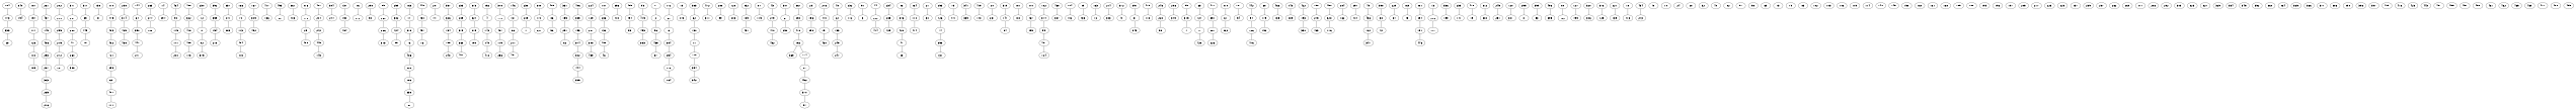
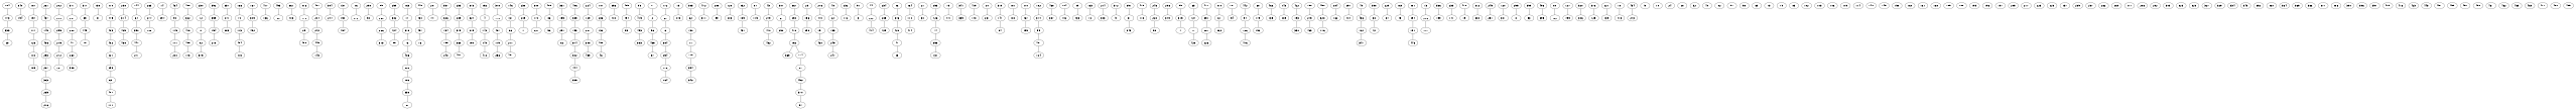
  graph {
    184
    473
    333
    23
    340
    194
    123
    100
    183
    363
    265
    216
    272
    121
    280
    47
    260
    388
    35
    445
    78
    138
    51
-   321 [label=721]
+   321
    393
    69
    401
    317
    258
    314
    429
    438
    144
    64
    350
    447
    274
    108
    14
    294
    175
    171
    200
    409
    173
    12
    0
    92
    375
    154
    218
    337
    241
    283
    454
    213
    309
    492
    417
    136
    493
    88
    361
    403
    316
    278
    29
    498
    271
    166
    70
    113
    407
    204
    242
    449
    304
    244
    150
    484
    26
    212
    298
    50
    268
    266
    313
    259
    382
    424
    85
    486
    220
    186
    338
    255
    215
    448
    430
    497
    16
    201
    471
    326
    134
    159
    248
    368
    490
    324
    219
    190
    240
    412
    143
    357
    119
    256
    211
    491
    209
    1
    170
    227
    86
    96
    238
    331
    155
    291
    82
    385
    153
    374
    207
    308
    439
    66
    107
    236
    132
    488
    356
    400
    494
    93
    224
    129
    453
    353
    56
    435
    37
    176
    164
    15
    348
    371
    281
    354
    342
    472
    311
    485
    288
    99
    418
    128
    203
    189
    431
    87
    115
    43
    279
    470
    432
    117
    483
    482
    307
    67
    290
    379
    152
    369
    174
    452
    370
    97
    137
    156
    358
    302
    276
    440
    151
    460
    46
    142
    48
    22
    133
    249
    232
    112
    60
    6
    384
    254
    91
    3
    222
    414
    285
    425
    36
    346
    420
    41
    110
    474
    21
    30
    475
    17
    318
    76
    383
    62
    130
    11
    355
    131
    27
    187
    157
    75
    441
    341
    339
    419
    148
    373
    20
    231
    234
    147
    84
    181
    180
    359
    289
    81
    90
    270
    467
    299
    182
    344
    55
    481
    468
    387
    104
    402
    124
    489
    247
    39
    433
    163
    72
    230
    233
    214
    303
    372
    9
    391
    31
    343
    479
    118
    228
    98
    33
    406
    296
    349
    252
    4
    95
    415
    111
    426
    74
    59
    315
    7
    77
    428
    287
    226
    300
    310
    61
    362
    351
    172
    444
    335
    263
    101
    54
    487
    442
    94
    126
    476
    408
    322
    332
    179
    192
    466
    135
    392
    149
    456
    293
    267
    243
    389
    422
    193
    330
    198
    275
    463
    328
    116
    284
    162
    246
    250
    410
    297
    404
    122
    347
    261
    437
    165
    38
    42
    229
    34
    421
    105
    2
    49
    436
    169
    45
    381
    394
    191
    446
    253
    367
    202
    208
    411
    178
    206
    177
    336
    199
    235
    141
    478
    19
    319
    398
    312
    380
    71
    146
    245
    251
    120
    301
    68
    63
    427
    464
    295
    8
    399
    53
    450
    496
    395
    80
    282
    127
    499
    378
    25
    320
    306
    376
    125
    210
    221
    139
    18
    413
    44
    167
    264
    434
    273
    13
    89
    5
    10
    24
    28
    32
    40
    52
    57
    58
    65
    73
    79
    83
    102
    103
    106
    109
    114
    140
    145
    158
    160
    161
    168
    185
    188
    195
    196
    197
    205
    217
    223
    225
    237
    239
    257
    262
    269
    277
    286
    292
    305
    323
+   325
    327
    329
    334
    345
    352
    360
    364
    365
    366
    377
    386
    390
    396
    397
    405
    416
    423
    443
    451
    455
    457
    458
    461
    462
    465
    469
    477
    480
    495
    184 -- 473
    473 -- 333
    333 -- 23
    340 -- 194
    123 -- 100
    100 -- 183
    363 -- 265
    265 -- 216
    272 -- 121
    280 -- 47
    47 -- 260
    260 -- 388
    35 -- 445
    445 -- 78
    138 -- 51
    321 -- 393
    393 -- 69
    69 -- 401
    401 -- 111
    317 -- 35
    258 -- 314
    314 -- 429
    429 -- 438
    144 -- 64
    64 -- 350
    350 -- 447
    447 -- 271
    274 -- 108
    14 -- 294
    175 -- 171
    171 -- 200
    409 -- 173
    12 -- 0
    0 -- 92
    92 -- 375
    154 -- 218
    337 -- 241
    241 -- 283
    454 -- 213
    309 -- 492
    417 -- 136
    493 -- 88
    361 -- 403
    316 -- 278
    278 -- 29
    29 -- 498
    166 -- 70
    70 -- 113
    113 -- 454
    407 -- 204
    204 -- 242
    242 -- 449
    449 -- 143
    304 -- 244
    150 -- 484
    26 -- 212
    298 -- 50
    268 -- 266
    266 -- 313
    259 -- 382
    382 -- 424
    424 -- 85
    486 -- 220
    220 -- 186
    186 -- 338
    338 -- 81
    255 -- 215
    215 -- 272
    448 -- 430
    430 -- 497
    497 -- 16
    201 -- 471
    326 -- 134
    134 -- 159
    159 -- 248
    368 -- 490
    324 -- 219
    219 -- 190
    240 -- 412
    357 -- 326
    119 -- 256
    211 -- 491
    209 -- 1
    170 -- 227
    86 -- 96
    238 -- 209
    331 -- 155
    155 -- 291
    291 -- 82
    385 -- 153
    153 -- 374
    374 -- 302
    207 -- 308
    308 -- 439
    66 -- 211
    107 -- 236
    236 -- 132
    132 -- 488
    488 -- 46
    356 -- 400
    494 -- 93
    224 -- 129
    129 -- 207
    453 -- 353
    56 -- 435
    435 -- 37
    176 -- 164
    15 -- 348
    371 -- 281
    281 -- 280
    354 -- 342
    472 -- 311
    485 -- 494
    288 -- 99
    418 -- 409
    128 -- 203
    189 -- 431
    87 -- 115
    43 -- 279
    279 -- 470
    470 -- 432
    117 -- 123
    483 -- 482
    482 -- 321
    307 -- 67
    67 -- 290
    379 -- 368
    152 -- 369
    152 -- 174
    174 -- 27
    452 -- 370
    370 -- 97
    137 -- 150
    156 -- 358
    302 -- 444
    276 -- 440
    440 -- 151
    151 -- 460
    142 -- 240
    48 -- 22
    22 -- 133
    133 -- 249
    249 -- 247
    232 -- 112
    60 -- 6
    6 -- 384
    384 -- 254
    254 -- 176
    91 -- 3
    222 -- 414
    285 -- 425
    36 -- 346
    346 -- 420
    420 -- 41
    41 -- 33
    110 -- 474
    21 -- 30
    475 -- 483
    17 -- 318
    318 -- 76
    76 -- 486
    383 -- 62
    62 -- 130
    130 -- 11
    11 -- 105
    355 -- 131
    27 -- 452
    187 -- 157
    157 -- 117
    75 -- 441
    341 -- 339
    419 -- 148
    373 -- 324
    20 -- 231
    234 -- 285
    147 -- 84
    181 -- 180
    359 -- 154
    289 -- 379
    90 -- 175
    270 -- 467
    467 -- 299
    182 -- 344
    344 -- 55
    55 -- 481
    481 -- 124
    468 -- 387
    104 -- 402
    489 -- 86
    39 -- 433
    163 -- 72
    230 -- 12
    233 -- 289
    214 -- 303
    372 -- 9
    391 -- 31
    31 -- 343
    479 -- 118
    228 -- 98
    406 -- 385
    296 -- 349
    252 -- 4
    4 -- 142
    95 -- 415
    415 -- 453
    426 -- 74
    74 -- 355
    59 -- 315
    315 -- 7
    77 -- 428
    287 -- 226
    300 -- 170
    310 -- 61
    61 -- 362
    351 -- 287
    172 -- 60
    444 -- 335
    263 -- 274
    101 -- 54
    487 -- 119
    442 -- 94
    94 -- 126
    126 -- 476
    408 -- 322
    322 -- 418
    332 -- 189
    179 -- 192
    466 -- 135
    392 -- 359
    149 -- 456
    456 -- 293
    293 -- 267
    267 -- 363
    243 -- 389
    422 -- 193
    193 -- 330
    198 -- 275
    275 -- 463
    328 -- 116
    284 -- 162
    246 -- 228
    250 -- 410
    410 -- 152
    297 -- 404
    122 -- 347
    261 -- 437
    437 -- 149
    165 -- 17
    38 -- 42
    229 -- 34
    421 -- 66
    105 -- 354
    2 -- 56
    49 -- 436
    436 -- 122
    169 -- 45
    381 -- 394
    394 -- 191
    191 -- 446
    253 -- 426
    367 -- 250
    202 -- 208
    208 -- 255
    411 -- 351
    178 -- 487
    206 -- 177
    336 -- 199
    235 -- 141
    478 -- 19
    319 -- 147
    398 -- 38
    312 -- 380
    71 -- 2
    146 -- 421
    245 -- 251
    120 -- 301
    68 -- 179
    63 -- 427
    427 -- 77
    464 -- 90
    295 -- 8
    399 -- 53
    450 -- 328
    496 -- 395
    80 -- 282
    127 -- 499
    378 -- 178
    25 -- 156
    320 -- 306
    376 -- 125
    210 -- 475
    221 -- 139
    18 -- 413
    44 -- 222
    167 -- 309
    264 -- 110
    434 -- 273
    13 -- 206
    89 -- 268
  }
